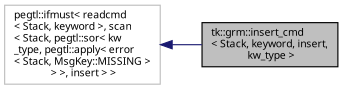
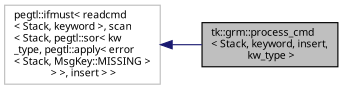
  digraph {
    rankdir=LR
    node [fontname="sans-serif" fontsize=9 shape=record]
-   n1 [color=black fillcolor=grey75 fontcolor=black height=0.2 label="tk::grm::insert_cmd\l\< Stack, keyword, insert,\l kw_type \>" style=filled width=0.4]
+   n1 [color=black fillcolor=grey75 fontcolor=black height=0.2 label="tk::grm::process_cmd\l\< Stack, keyword, insert,\l kw_type \>" style=filled width=0.4]
    n2 [color=grey75 height=0.2 label="pegtl::ifmust\< readcmd\l\< Stack, keyword \>, scan\l\< Stack, pegtl::sor\< kw\l_type, pegtl::apply\< error\l\< Stack, MsgKey::MISSING \>\l \> \>, insert \> \>" width=0.4]
    n2 -> n1 [color=midnightblue dir=back fontname="sans-serif" fontsize=9 labelfontname="sans-serif" labelfontsize=9 style=solid]
  }
